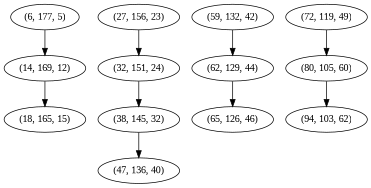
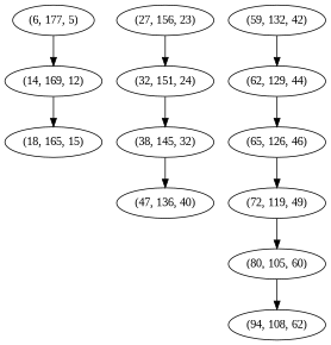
  digraph {
    fontname="Liberation Serif"
    node [fontname="Liberation Serif"]
    edge [fontname="Liberation Serif"]
    "(6, 177, 5)"
    "(14, 169, 12)"
    "(18, 165, 15)"
    n4 [label="(32, 151, 24)"]
    "(27, 156, 23)"
    "(38, 145, 32)"
    "(47, 136, 40)"
    "(59, 132, 42)"
    "(62, 129, 44)"
    "(65, 126, 46)"
    "(72, 119, 49)"
    n12 [label="(80, 105, 60)"]
-   "(94, 103, 62)"
+   "(94, 103, 62)" [label="(94, 108, 62)"]
    "(6, 177, 5)" -> "(14, 169, 12)"
    "(14, 169, 12)" -> "(18, 165, 15)"
    n4 -> "(38, 145, 32)"
    "(27, 156, 23)" -> n4
    "(38, 145, 32)" -> "(47, 136, 40)"
    "(59, 132, 42)" -> "(62, 129, 44)"
    "(62, 129, 44)" -> "(65, 126, 46)"
+   "(65, 126, 46)" -> "(72, 119, 49)"
    "(72, 119, 49)" -> n12
    n12 -> "(94, 103, 62)"
  }
